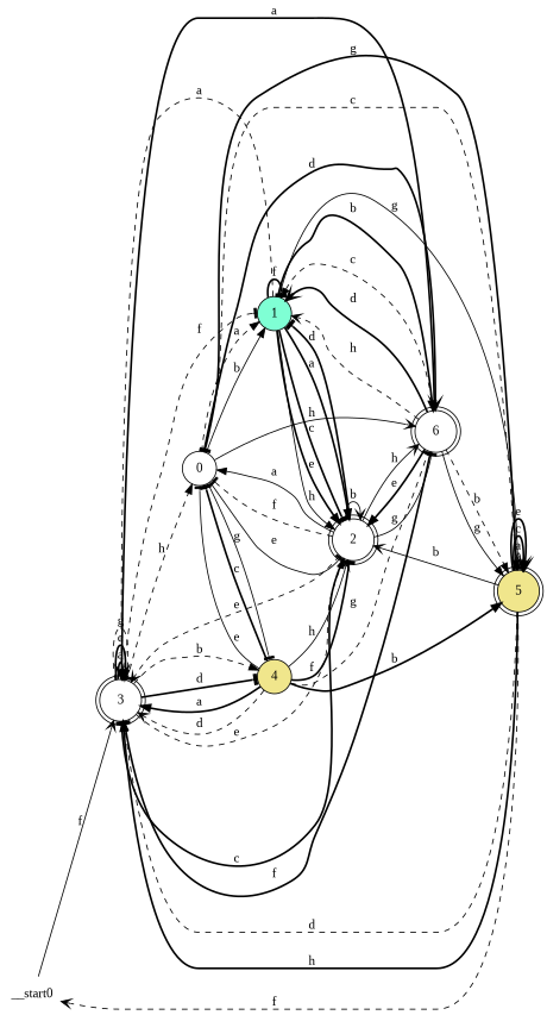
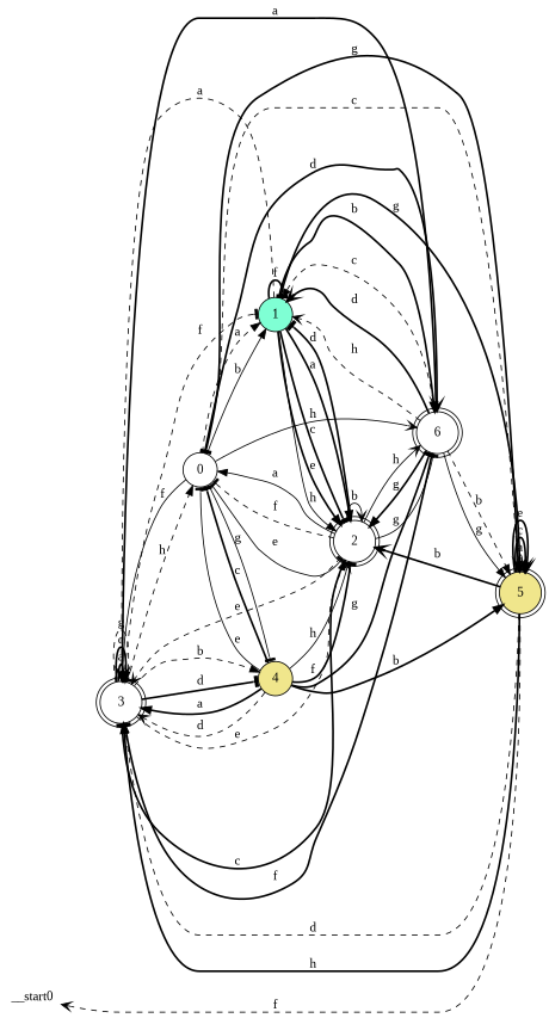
  digraph {
    fontname="Liberation Serif"
    rankdir=LR
    node [fillcolor=white fontname="Liberation Serif" shape=doublecircle style=filled color=black]
    edge [arrowhead=normal fontname="Liberation Serif" style=bold]
    __start0 [shape=none color=""]
    n2 [label=0 shape=circle]
    n3 [fillcolor=aquamarine label=1 shape=circle]
    n4 [label=2 style="rounded,filled"]
    n5 [label=3 style="rounded,filled"]
    n6 [fillcolor=khaki label=4 shape=circle]
    n7 [fillcolor=khaki label=5 style="rounded,filled"]
    n8 [label=6 style="rounded,filled"]
    n2 -> n3 [label=a style=dashed]
    n2 -> n3 [label=b style=solid]
    n2 -> n4 [arrowhead=tee label=e style=solid]
-   __start0 -> n5 [arrowhead=vee label=f style=solid]
+   n2 -> n5 [arrowhead=vee label=f style=solid]
    n2 -> n6 [arrowhead=tee label=g style=solid]
    n2 -> n7 [label=c style=dashed]
    n2 -> n8 [arrowhead=vee label=d]
    n2 -> n8 [arrowhead=vee label=h style=solid]
    n3 -> n3 [arrowhead=tee label=f]
    n3 -> n4 [label=a]
    n3 -> n4 [arrowhead=tee label=c]
    n3 -> n4 [label=e]
    n3 -> n4 [label=h style=solid]
    n3 -> n5 [label=a style=dashed]
-   n3 -> n7 [arrowhead=vee label=g style=solid]
+   n3 -> n7 [arrowhead=vee label=g]
    n3 -> n8 [label=b]
    n4 -> n2 [label=a style=solid]
    n4 -> n2 [arrowhead=tee label=f style=dashed]
    n4 -> n3 [arrowhead=tee label=d]
    n4 -> n4 [arrowhead=vee label=b style=solid]
    n4 -> n5 [arrowhead=tee label=c]
    n4 -> n5 [arrowhead=vee label=e style=dashed]
    n4 -> n8 [arrowhead=tee label=g style=solid]
    n4 -> n8 [arrowhead=vee label=h style=solid]
    n5 -> n2 [label=h style=dashed]
    n5 -> n3 [arrowhead=tee label=f style=dashed]
    n5 -> n4 [label=e style=dashed]
    n5 -> n5 [arrowhead=vee label=a]
    n5 -> n5 [label=c]
    n5 -> n5 [arrowhead=tee label=g style=dashed]
    n5 -> n6 [label=b style=dashed]
    n5 -> n6 [arrowhead=tee label=d]
    n6 -> n2 [arrowhead=tee label=c]
    n6 -> n2 [arrowhead=tee label=e style=solid]
    n6 -> n4 [arrowhead=tee label=f]
    n6 -> n4 [arrowhead=vee label=h style=solid]
    n6 -> n5 [label=a]
    n6 -> n5 [arrowhead=vee label=d style=dashed]
    n6 -> n7 [label=b]
-   n6 -> n8 [arrowhead=tee label=g style=dashed]
+   n6 -> n8 [arrowhead=tee label=g]
    n7 -> __start0 [arrowhead=vee label=f style=dashed]
    n7 -> n2 [arrowhead=tee label=g]
-   n7 -> n4 [arrowhead=vee label=b style=solid]
+   n7 -> n4 [arrowhead=vee label=b]
    n7 -> n5 [label=d style=dashed]
    n7 -> n5 [label=h]
    n7 -> n7 [arrowhead=tee label=a style=solid]
    n7 -> n7 [arrowhead=vee label=c]
    n7 -> n7 [arrowhead=vee label=e]
    n8 -> n3 [label=c style=dashed]
    n8 -> n3 [arrowhead=vee label=d]
    n8 -> n3 [arrowhead=vee label=h style=dashed]
-   n8 -> n4 [label=e]
+   n8 -> n4 [label=g]
    n8 -> n5 [arrowhead=vee label=a]
    n8 -> n5 [arrowhead=tee label=f]
    n8 -> n7 [label=b style=dashed]
    n8 -> n7 [label=g style=solid]
  }
